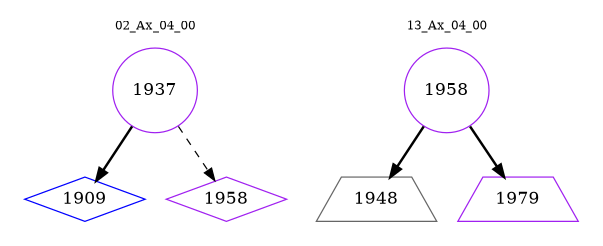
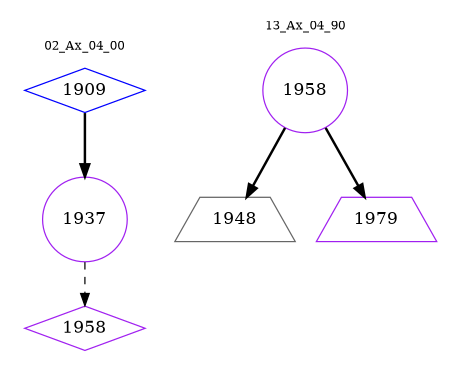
  digraph {
    node [color=purple shape=circle]
    edge [color=black style=bold]
    n1 [label=1937]
    n2 [color=blue label=1909 shape=diamond]
    n3 [label=1958 shape=diamond]
    n4 [label=1958]
    n5 [color=gray40 label=1948 shape=trapezium]
    n6 [label=1979 shape=trapezium]
    subgraph cluster_1 {
      color=white
      fontsize=10
      label="02_Ax_04_00"
      n1
      n2
      n3
    }
    subgraph cluster_2 {
      color=white
      fontsize=10
-     label="13_Ax_04_00"
+     label="13_Ax_04_90"
      n4
      n5
      n6
    }
-   n1 -> n2
+   n2 -> n1
    n1 -> n3 [style=dashed]
    n4 -> n5
    n4 -> n6
  }
